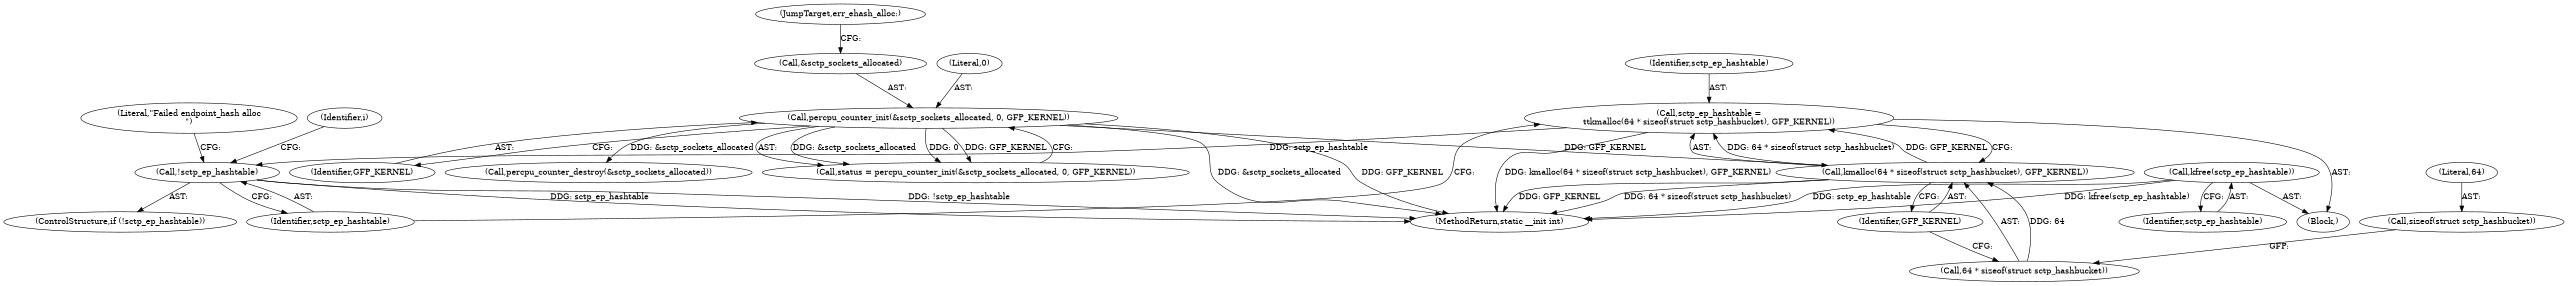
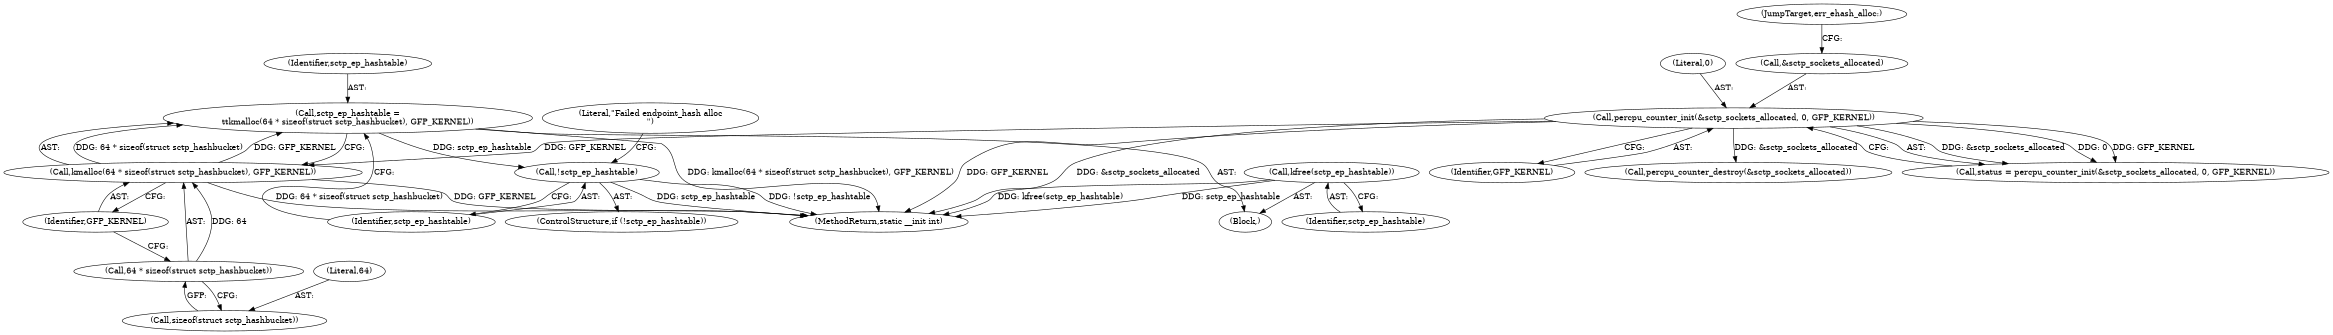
  digraph {
    n1 [label="(Call,sctp_ep_hashtable =\n\t\tkmalloc(64 * sizeof(struct sctp_hashbucket), GFP_KERNEL))"]
    n2 [label="(Call,kmalloc(64 * sizeof(struct sctp_hashbucket), GFP_KERNEL))"]
    n3 [label="(Call,!sctp_ep_hashtable)"]
    n4 [label="(MethodReturn,static __init int)"]
    n5 [label="(Block,)"]
    n6 [label="(Identifier,GFP_KERNEL)"]
    n7 [label="(Identifier,sctp_ep_hashtable)"]
    n8 [label="(ControlStructure,if (!sctp_ep_hashtable))"]
    n9 [label="(Call,64 * sizeof(struct sctp_hashbucket))"]
    n10 [label="(Call,sizeof(struct sctp_hashbucket))"]
    n11 [label="(Call,percpu_counter_init(&sctp_sockets_allocated, 0, GFP_KERNEL))"]
    n12 [label="(Identifier,GFP_KERNEL)"]
    n13 [label="(Call,percpu_counter_destroy(&sctp_sockets_allocated))"]
    n14 [label="(Call,status = percpu_counter_init(&sctp_sockets_allocated, 0, GFP_KERNEL))"]
    n15 [label="(Call,kfree(sctp_ep_hashtable))"]
    n16 [label="(Identifier,sctp_ep_hashtable)"]
    n17 [label="(JumpTarget,err_ehash_alloc:)"]
    n18 [label="(Call,&sctp_sockets_allocated)"]
    n19 [label="(Literal,0)"]
    n20 [label="(Literal,\"Failed endpoint_hash alloc\n\")"]
    n21 [label="(Identifier,sctp_ep_hashtable)"]
    n22 [label="(Literal,64)"]
-   n23 [label="(Identifier,i)"]
    n1 -> n2 [label="CFG: "]
    n1 -> n3 [label="DDG: sctp_ep_hashtable"]
    n1 -> n4 [label="DDG: kmalloc(64 * sizeof(struct sctp_hashbucket), GFP_KERNEL)"]
    n1 -> n5 [label="AST: "]
    n2 -> n1 [label="AST: "]
    n2 -> n1 [label="DDG: 64 * sizeof(struct sctp_hashbucket)"]
    n2 -> n1 [label="DDG: GFP_KERNEL"]
    n2 -> n4 [label="DDG: 64 * sizeof(struct sctp_hashbucket)"]
    n2 -> n4 [label="DDG: GFP_KERNEL"]
    n2 -> n6 [label="CFG: "]
    n3 -> n4 [label="DDG: sctp_ep_hashtable"]
    n3 -> n4 [label="DDG: !sctp_ep_hashtable"]
    n3 -> n7 [label="CFG: "]
    n3 -> n8 [label="AST: "]
    n6 -> n2 [label="AST: "]
    n6 -> n9 [label="CFG: "]
    n7 -> n1 [label="CFG: "]
    n7 -> n3 [label="AST: "]
    n9 -> n2 [label="AST: "]
    n9 -> n2 [label="DDG: 64"]
+   n9 -> n10 [label="CFG: "]
    n10 -> n9 [label="GFP: "]
    n11 -> n2 [label="DDG: GFP_KERNEL"]
    n11 -> n4 [label="DDG: &sctp_sockets_allocated"]
    n11 -> n4 [label="DDG: GFP_KERNEL"]
    n11 -> n12 [label="CFG: "]
    n11 -> n13 [label="DDG: &sctp_sockets_allocated"]
    n11 -> n14 [label="AST: "]
    n11 -> n14 [label="DDG: &sctp_sockets_allocated"]
    n11 -> n14 [label="DDG: 0"]
    n11 -> n14 [label="DDG: GFP_KERNEL"]
    n12 -> n11 [label="AST: "]
    n14 -> n11 [label="CFG: "]
    n15 -> n4 [label="DDG: sctp_ep_hashtable"]
    n15 -> n4 [label="DDG: kfree(sctp_ep_hashtable)"]
    n15 -> n5 [label="AST: "]
    n15 -> n16 [label="CFG: "]
    n16 -> n15 [label="AST: "]
    n17 -> n18 [label="CFG: "]
    n18 -> n11 [label="AST: "]
    n19 -> n11 [label="AST: "]
    n20 -> n3 [label="CFG: "]
    n21 -> n1 [label="AST: "]
    n22 -> n10 [label="AST: "]
-   n23 -> n3 [label="CFG: "]
  }
